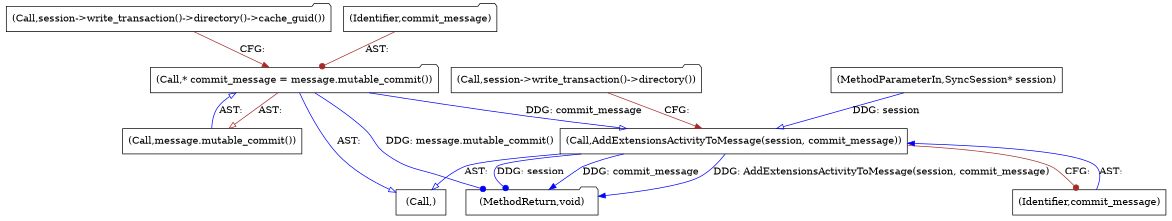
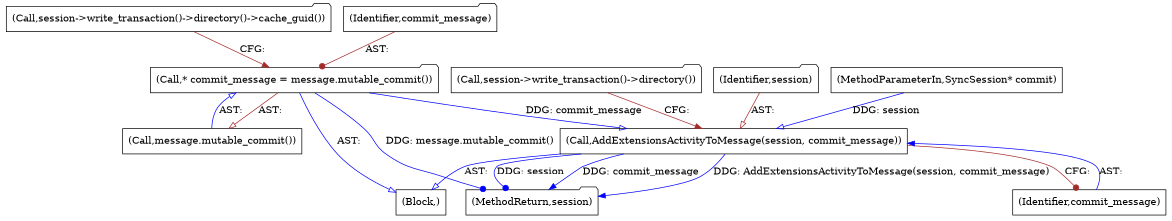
  digraph {
    node [shape=folder]
    edge [arrowhead=onormal color=blue]
    n1 [label="(Call,* commit_message = message.mutable_commit())"]
    n2 [label="(Call,AddExtensionsActivityToMessage(session, commit_message))" shape=box]
    n3 [label="(Call,message.mutable_commit())" shape=box]
-   n4 [label="(MethodReturn,void)"]
-   n5 [label="(Call,)" shape=box]
+   n4 [label="(MethodReturn,session)"]
+   n5 [label="(Block,)" shape=box]
    n6 [label="(Identifier,commit_message)" shape=box]
    n7 [label="(Call,session->write_transaction()->directory()->cache_guid())"]
    n8 [label="(Call,session->write_transaction()->directory())"]
+   n9 [label="(Identifier,session)"]
    n10 [label="(Identifier,commit_message)"]
-   n11 [label="(MethodParameterIn,SyncSession* session)" shape=box]
+   n11 [label="(MethodParameterIn,SyncSession* commit)" shape=box]
    n1 -> n2 [label="DDG: commit_message"]
    n1 -> n3 [color=brown label="AST: "]
    n1 -> n4 [arrowhead=dot label="DDG: message.mutable_commit()"]
    n1 -> n5 [label="AST: "]
    n2 -> n4 [arrowhead=normal label="DDG: commit_message"]
    n2 -> n4 [arrowhead=normal label="DDG: AddExtensionsActivityToMessage(session, commit_message)"]
    n2 -> n4 [arrowhead=dot label="DDG: session"]
    n2 -> n5 [label="AST: "]
    n2 -> n6 [arrowhead=dot color=brown label="CFG: "]
    n3 -> n1 [label="AST: "]
    n6 -> n2 [arrowhead=normal label="AST: "]
    n7 -> n1 [arrowhead=normal color=brown label="CFG: "]
    n8 -> n2 [arrowhead=normal color=brown label="CFG: "]
+   n9 -> n2 [color=brown label="AST: "]
    n10 -> n1 [arrowhead=dot color=brown label="AST: "]
    n11 -> n2 [label="DDG: session"]
  }
